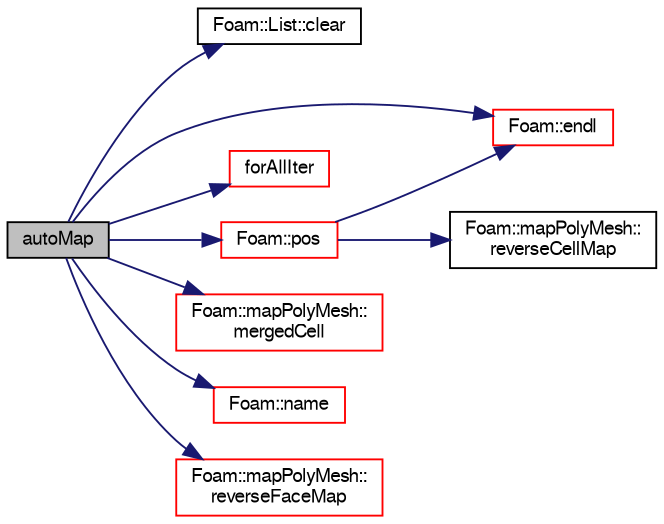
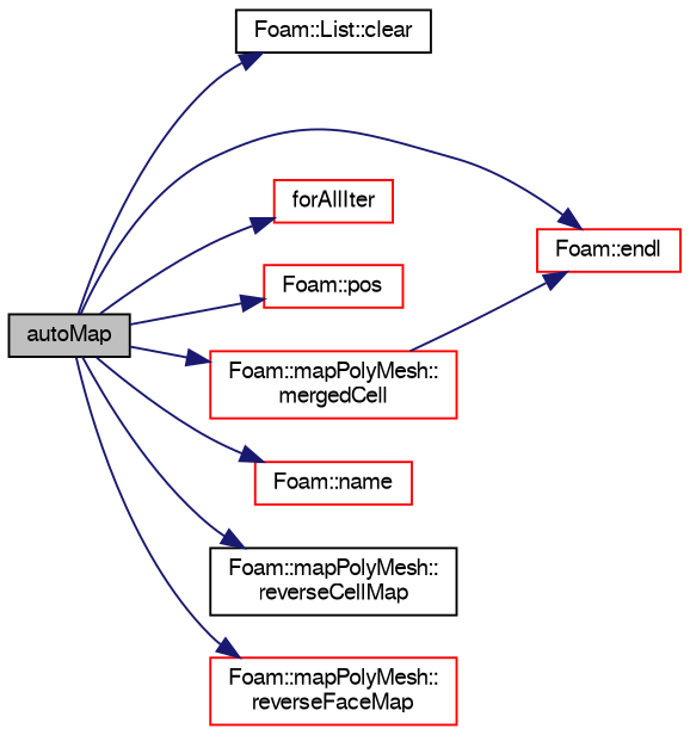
  digraph {
    rankdir=LR
    node [color=red fontname=FreeSans fontsize=10 shape=record]
    edge [color=midnightblue fontname=FreeSans fontsize=10 labelfontname=FreeSans labelfontsize=10 style=solid]
    n1 [color=black fillcolor=grey75 fontcolor=black height=0.2 label=autoMap style=filled width=0.4]
    n2 [color=black height=0.2 label="Foam::List::clear" width=0.4]
    n3 [height=0.2 label="Foam::endl" width=0.4]
    n4 [height=0.2 label=forAllIter width=0.4]
    n5 [height=0.2 label="Foam::pos" width=0.4]
    n6 [height=0.2 label="Foam::mapPolyMesh::\lmergedCell" width=0.4]
    n7 [height=0.2 label="Foam::name" width=0.4]
    n8 [color=black height=0.2 label="Foam::mapPolyMesh::\lreverseCellMap" width=0.4]
    n9 [height=0.2 label="Foam::mapPolyMesh::\lreverseFaceMap" width=0.4]
    n1 -> n2
    n1 -> n3
    n1 -> n4
    n1 -> n5
    n1 -> n6
    n1 -> n7
-   n5 -> n8
+   n1 -> n8
    n1 -> n9
-   n5 -> n3
+   n6 -> n3
  }
